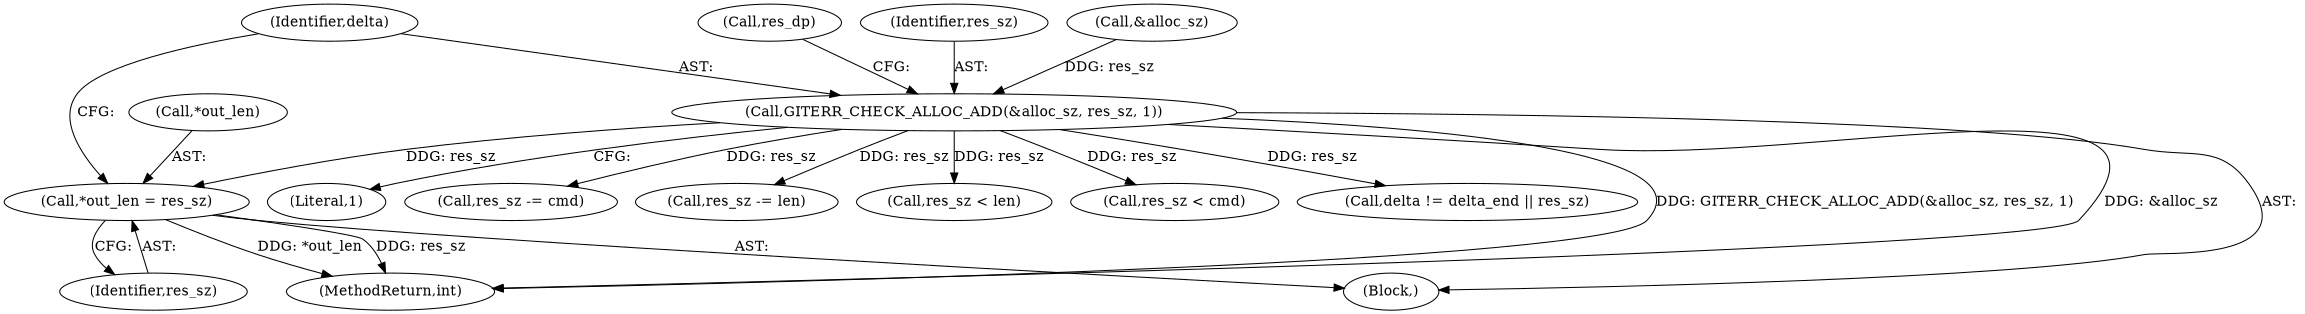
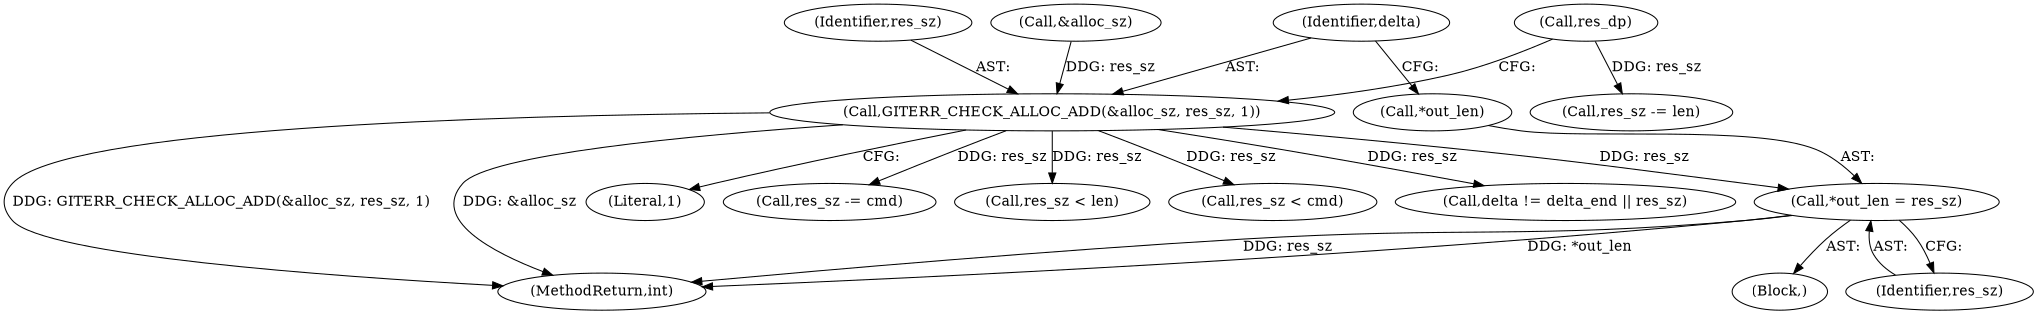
  digraph {
    n1 [label="(Call,*out_len = res_sz)"]
    n2 [label="(MethodReturn,int)"]
    n3 [label="(Block,)"]
    n4 [label="(Identifier,res_sz)"]
    n5 [label="(Call,GITERR_CHECK_ALLOC_ADD(&alloc_sz, res_sz, 1))"]
    n6 [label="(Literal,1)"]
    n7 [label="(Call,res_sz -= cmd)"]
    n8 [label="(Call,res_sz -= len)"]
    n9 [label="(Call,res_sz < len)"]
    n10 [label="(Call,res_sz < cmd)"]
    n11 [label="(Call,delta != delta_end || res_sz)"]
    n12 [label="(Identifier,delta)"]
    n13 [label="(Call,*out_len)"]
    n14 [label="(Call,res_dp)"]
    n15 [label="(Identifier,res_sz)"]
    n16 [label="(Call,&alloc_sz)"]
    n1 -> n2 [label="DDG: *out_len"]
    n1 -> n2 [label="DDG: res_sz"]
    n1 -> n3 [label="AST: "]
    n1 -> n4 [label="CFG: "]
    n4 -> n1 [label="AST: "]
    n5 -> n1 [label="DDG: res_sz"]
    n5 -> n2 [label="DDG: GITERR_CHECK_ALLOC_ADD(&alloc_sz, res_sz, 1)"]
    n5 -> n2 [label="DDG: &alloc_sz"]
-   n5 -> n3 [label="AST: "]
    n5 -> n6 [label="CFG: "]
    n5 -> n7 [label="DDG: res_sz"]
-   n5 -> n8 [label="DDG: res_sz"]
+   n14 -> n8 [label="DDG: res_sz"]
    n5 -> n9 [label="DDG: res_sz"]
    n5 -> n10 [label="DDG: res_sz"]
    n5 -> n11 [label="DDG: res_sz"]
-   n12 -> n1 [label="CFG: "]
+   n12 -> n13 [label="CFG: "]
    n12 -> n5 [label="AST: "]
    n13 -> n1 [label="AST: "]
    n14 -> n5 [label="CFG: "]
    n15 -> n5 [label="AST: "]
    n16 -> n5 [label="DDG: res_sz"]
  }
